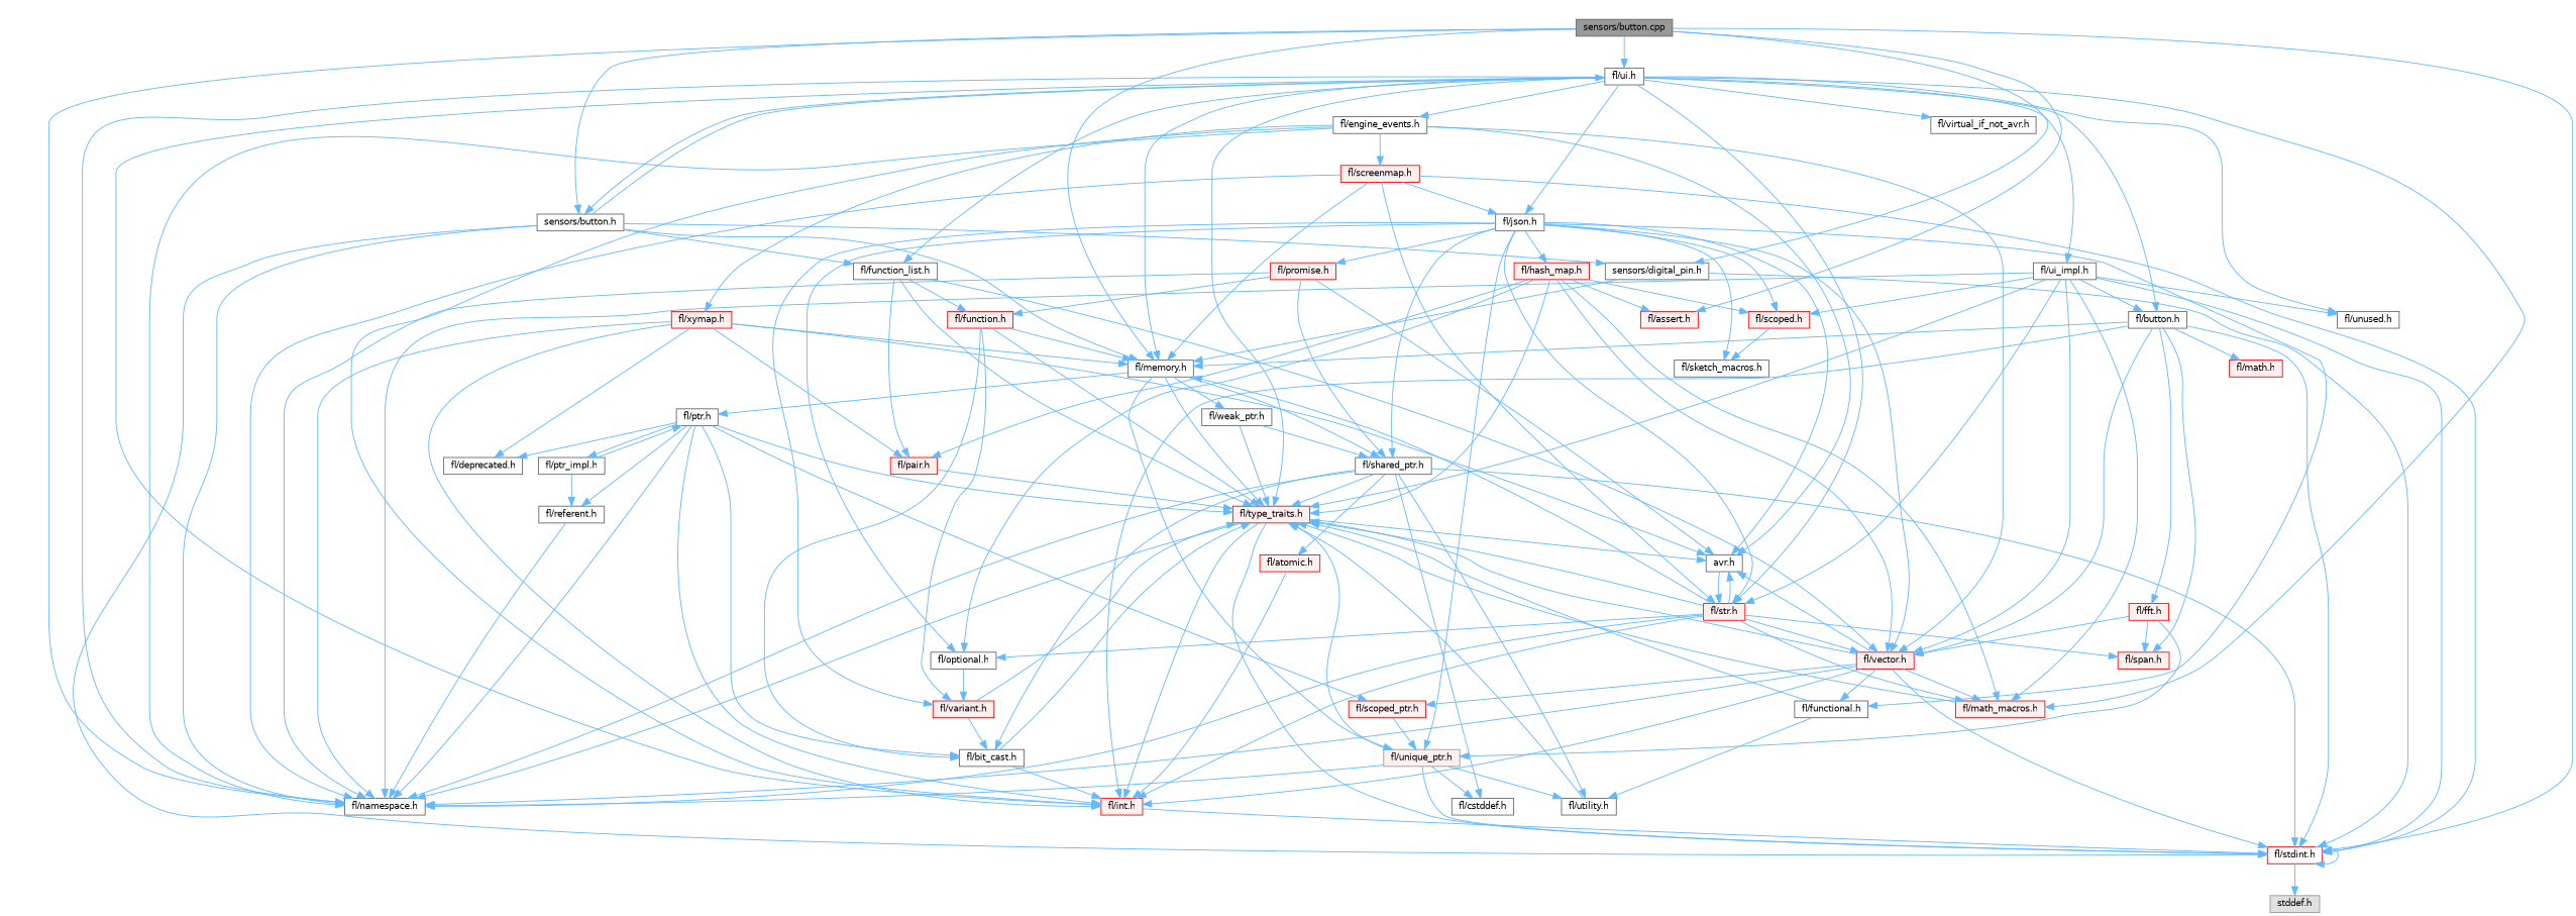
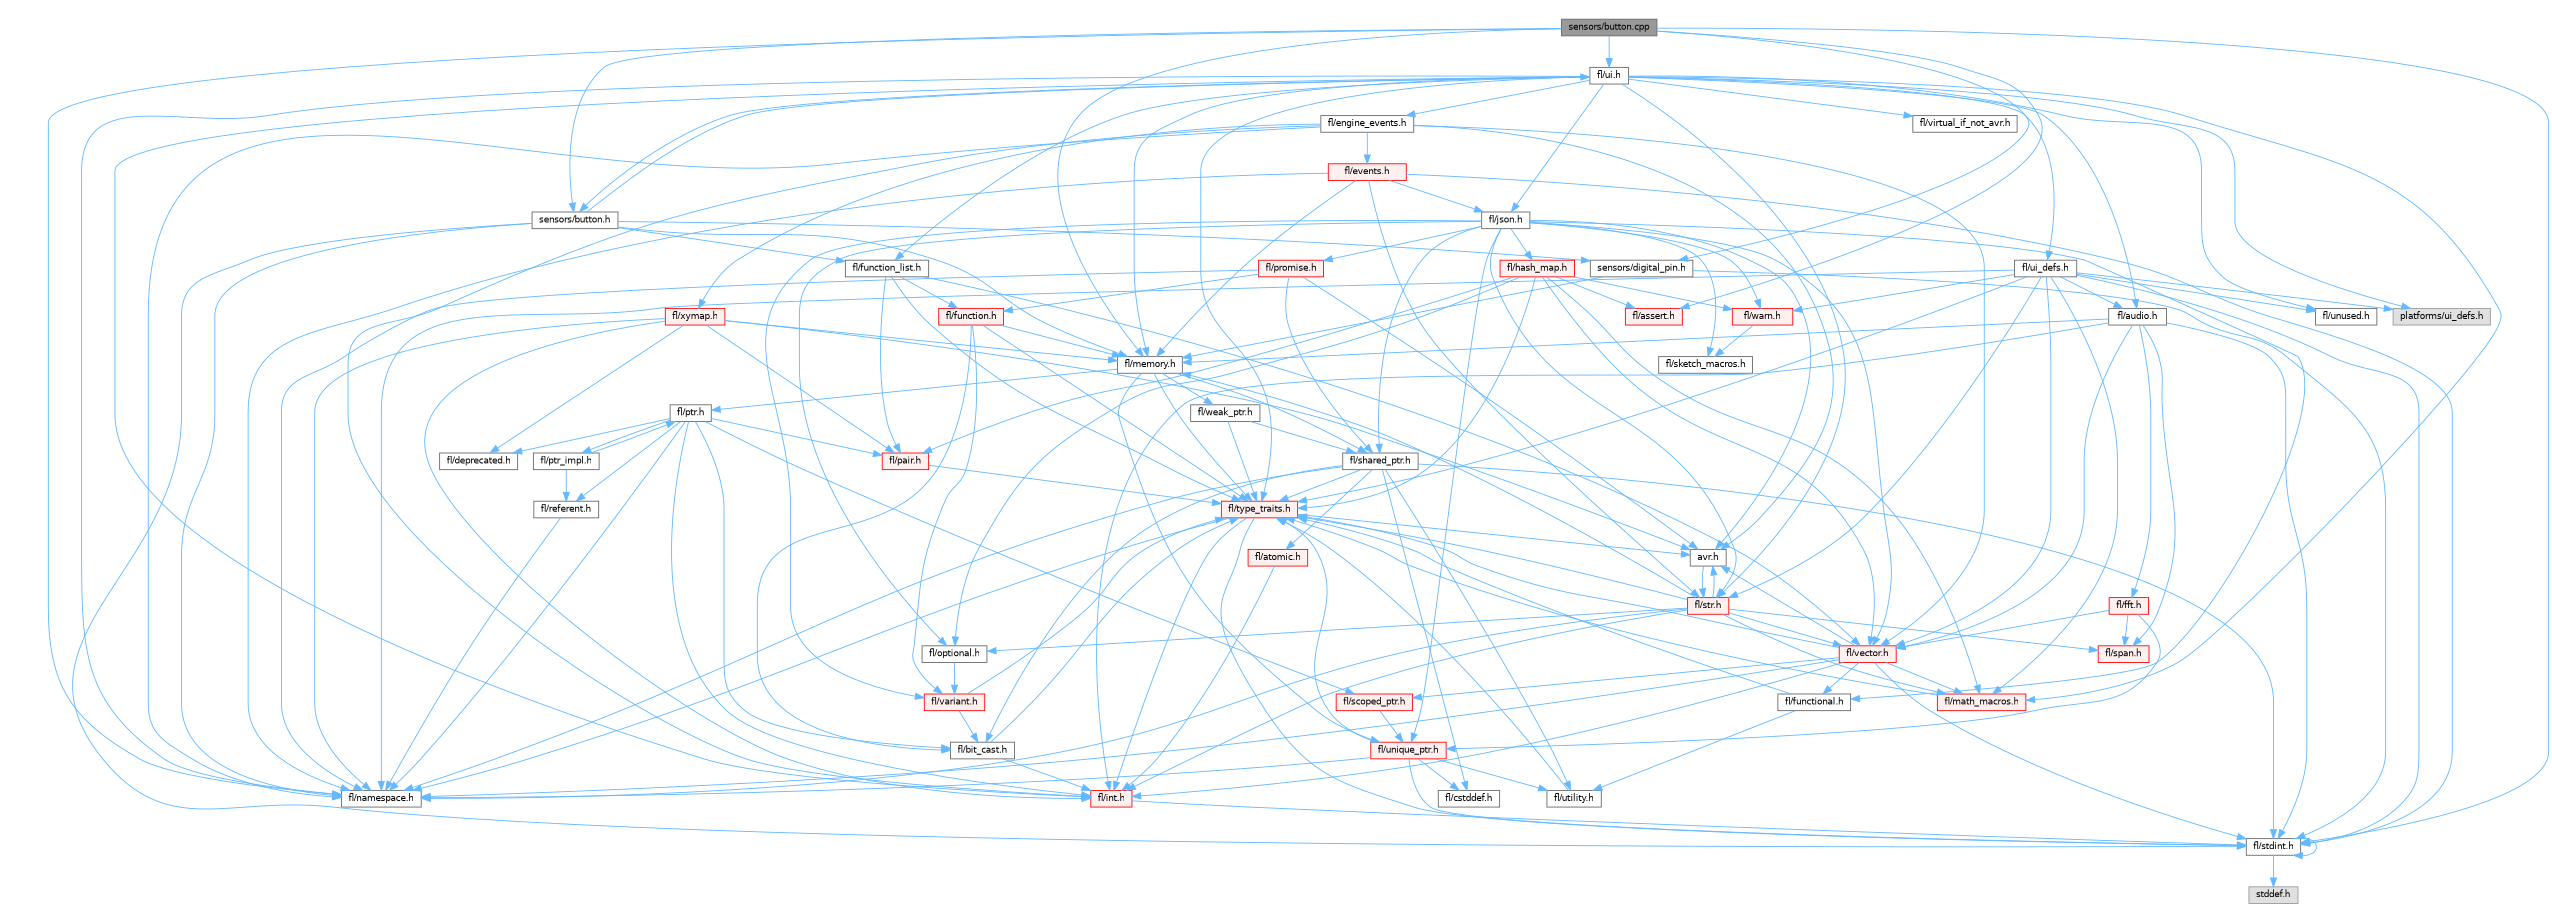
  digraph {
    node [color=grey40 fillcolor=white fontname=Helvetica fontsize=10 shape=box style=filled]
    edge [color=steelblue1 fontname=Helvetica fontsize=10 labelfontname=Helvetica labelfontsize=10 style=solid]
    n1 [color=gray40 fillcolor=grey60 fontcolor=black height=0.2 label="sensors/button.cpp" width=0.4]
-   n2 [color=red height=0.2 label="fl/stdint.h" width=0.4]
+   n2 [height=0.2 label="fl/stdint.h" width=0.4]
    n3 [height=0.2 label="fl/memory.h" width=0.4]
    n4 [height=0.2 label="fl/namespace.h" width=0.4]
    n5 [height=0.2 label="fl/ui.h" width=0.4]
    n6 [color=red fillcolor="#FFF0F0" height=0.2 label="fl/assert.h" width=0.4]
    n7 [height=0.2 label="sensors/button.h" width=0.4]
    n8 [height=0.2 label="sensors/digital_pin.h" width=0.4]
    n9 [color=grey60 fillcolor="#E0E0E0" height=0.2 label="stddef.h" width=0.4]
    n10 [height=0.2 label="fl/ptr.h" width=0.4]
-   n11 [color=grey60 fillcolor="#FFF0F0" height=0.2 label="fl/unique_ptr.h" width=0.4]
+   n11 [color=red fillcolor="#FFF0F0" height=0.2 label="fl/unique_ptr.h" width=0.4]
    n12 [color=red fillcolor="#FFF0F0" height=0.2 label="fl/type_traits.h" width=0.4]
    n13 [height=0.2 label="fl/shared_ptr.h" width=0.4]
    n14 [height=0.2 label="fl/weak_ptr.h" width=0.4]
    n15 [color=red fillcolor="#FFF0F0" height=0.2 label="fl/int.h" width=0.4]
    n16 [color=red fillcolor="#FFF0F0" height=0.2 label="fl/str.h" width=0.4]
    n17 [color=red fillcolor="#FFF0F0" height=0.2 label="fl/math_macros.h" width=0.4]
    n18 [height=0.2 label="fl/json.h" width=0.4]
-   n19 [height=0.2 label="fl/button.h" width=0.4]
+   n19 [height=0.2 label="fl/audio.h" width=0.4]
    n20 [height=0.2 label="fl/engine_events.h" width=0.4]
    n21 [height=0.2 label="fl/function_list.h" width=0.4]
-   n22 [height=0.2 label="fl/ui_impl.h" width=0.4]
+   n22 [height=0.2 label="fl/ui_defs.h" width=0.4]
    n23 [height=0.2 label="fl/unused.h" width=0.4]
+   n24 [color=grey60 fillcolor="#E0E0E0" height=0.2 label="platforms/ui_defs.h" width=0.4]
    n25 [height=0.2 label="fl/virtual_if_not_avr.h" width=0.4]
    n26 [color=red fillcolor="#FFF0F0" height=0.2 label="fl/scoped_ptr.h" width=0.4]
    n27 [height=0.2 label="fl/bit_cast.h" width=0.4]
    n28 [height=0.2 label="fl/referent.h" width=0.4]
    n29 [height=0.2 label="fl/deprecated.h" width=0.4]
    n30 [height=0.2 label="fl/ptr_impl.h" width=0.4]
    n31 [height=0.2 label="fl/utility.h" width=0.4]
    n32 [height=0.2 label="fl/cstddef.h" width=0.4]
    n33 [height=0.2 label="avr.h" width=0.4]
    n34 [color=red fillcolor="#FFF0F0" height=0.2 label="fl/atomic.h" width=0.4]
    n35 [height=0.2 label="fl/optional.h" width=0.4]
    n36 [color=red fillcolor="#FFF0F0" height=0.2 label="fl/vector.h" width=0.4]
    n37 [color=red fillcolor="#FFF0F0" height=0.2 label="fl/span.h" width=0.4]
    n38 [color=red fillcolor="#FFF0F0" height=0.2 label="fl/variant.h" width=0.4]
    n39 [height=0.2 label="fl/functional.h" width=0.4]
    n40 [color=red fillcolor="#FFF0F0" height=0.2 label="fl/hash_map.h" width=0.4]
-   n41 [color=red fillcolor="#FFF0F0" height=0.2 label="fl/scoped.h" width=0.4]
+   n41 [color=red fillcolor="#FFF0F0" height=0.2 label="fl/warn.h" width=0.4]
    n42 [height=0.2 label="fl/sketch_macros.h" width=0.4]
    n43 [color=red fillcolor="#FFF0F0" height=0.2 label="fl/promise.h" width=0.4]
    n44 [color=red fillcolor="#FFF0F0" height=0.2 label="fl/fft.h" width=0.4]
-   n45 [color=red fillcolor="#FFF0F0" height=0.2 label="fl/math.h" width=0.4]
-   n46 [color=red fillcolor="#FFF0F0" height=0.2 label="fl/screenmap.h" width=0.4]
+   n46 [color=red fillcolor="#FFF0F0" height=0.2 label="fl/events.h" width=0.4]
    n47 [color=red fillcolor="#FFF0F0" height=0.2 label="fl/xymap.h" width=0.4]
    n48 [color=red fillcolor="#FFF0F0" height=0.2 label="fl/pair.h" width=0.4]
    n49 [color=red fillcolor="#FFF0F0" height=0.2 label="fl/function.h" width=0.4]
    n1 -> n2
    n1 -> n3
    n1 -> n4
    n1 -> n5
    n1 -> n6
    n1 -> n7
    n1 -> n8
    n2 -> n2
    n2 -> n9
    n3 -> n10
    n3 -> n11
    n3 -> n12
    n3 -> n13
    n3 -> n14
    n5 -> n3
    n5 -> n4
    n5 -> n7
    n5 -> n12
    n5 -> n15
    n5 -> n16
    n5 -> n17
    n5 -> n18
    n5 -> n19
    n5 -> n20
    n5 -> n21
    n5 -> n22
    n5 -> n23
+   n5 -> n24
    n5 -> n25
    n7 -> n2
    n7 -> n3
    n7 -> n4
    n7 -> n5
    n7 -> n8
    n7 -> n21
    n8 -> n2
    n8 -> n3
    n10 -> n4
-   n10 -> n12
+   n10 -> n48
    n10 -> n15
    n10 -> n26
    n10 -> n27
    n10 -> n28
    n10 -> n29
    n10 -> n30
    n11 -> n2
    n11 -> n4
    n11 -> n12
    n11 -> n31
    n11 -> n32
    n12 -> n2
    n12 -> n4
    n12 -> n15
    n12 -> n33
    n13 -> n2
    n13 -> n4
    n13 -> n12
    n13 -> n27
    n13 -> n31
    n13 -> n32
    n13 -> n34
    n14 -> n12
    n14 -> n13
    n15 -> n2
    n16 -> n3
    n16 -> n4
    n16 -> n12
    n16 -> n15
    n16 -> n17
    n16 -> n33
    n16 -> n35
    n16 -> n36
    n16 -> n37
    n17 -> n12
    n18 -> n11
    n18 -> n13
    n18 -> n16
    n18 -> n33
    n18 -> n35
    n18 -> n36
    n18 -> n38
    n18 -> n39
    n18 -> n40
    n18 -> n41
    n18 -> n42
    n18 -> n43
    n19 -> n2
    n19 -> n3
    n19 -> n15
    n19 -> n36
    n19 -> n37
    n19 -> n44
-   n19 -> n45
    n20 -> n4
    n20 -> n15
    n20 -> n33
    n20 -> n36
    n20 -> n46
    n20 -> n47
    n21 -> n12
    n21 -> n36
    n21 -> n48
    n21 -> n49
    n22 -> n2
    n22 -> n4
    n22 -> n12
    n22 -> n16
    n22 -> n17
    n22 -> n19
    n22 -> n23
+   n22 -> n24
    n22 -> n36
    n22 -> n41
    n26 -> n11
    n27 -> n12
    n27 -> n15
    n28 -> n4
    n30 -> n10
    n30 -> n28
    n31 -> n12
    n33 -> n16
    n34 -> n15
    n35 -> n38
    n36 -> n2
    n36 -> n4
    n36 -> n12
    n36 -> n15
    n36 -> n17
    n36 -> n26
    n36 -> n33
    n36 -> n39
    n38 -> n12
    n38 -> n27
    n39 -> n12
    n39 -> n31
    n40 -> n6
    n40 -> n12
    n40 -> n17
    n40 -> n35
    n40 -> n36
    n40 -> n41
    n40 -> n48
    n41 -> n42
    n43 -> n4
    n43 -> n13
    n43 -> n33
    n43 -> n49
    n44 -> n11
    n44 -> n36
    n44 -> n37
    n46 -> n2
    n46 -> n3
    n46 -> n4
    n46 -> n16
    n46 -> n18
    n47 -> n3
    n47 -> n4
    n47 -> n15
    n47 -> n29
    n47 -> n33
    n47 -> n48
    n48 -> n12
    n49 -> n3
    n49 -> n12
    n49 -> n27
    n49 -> n38
  }
